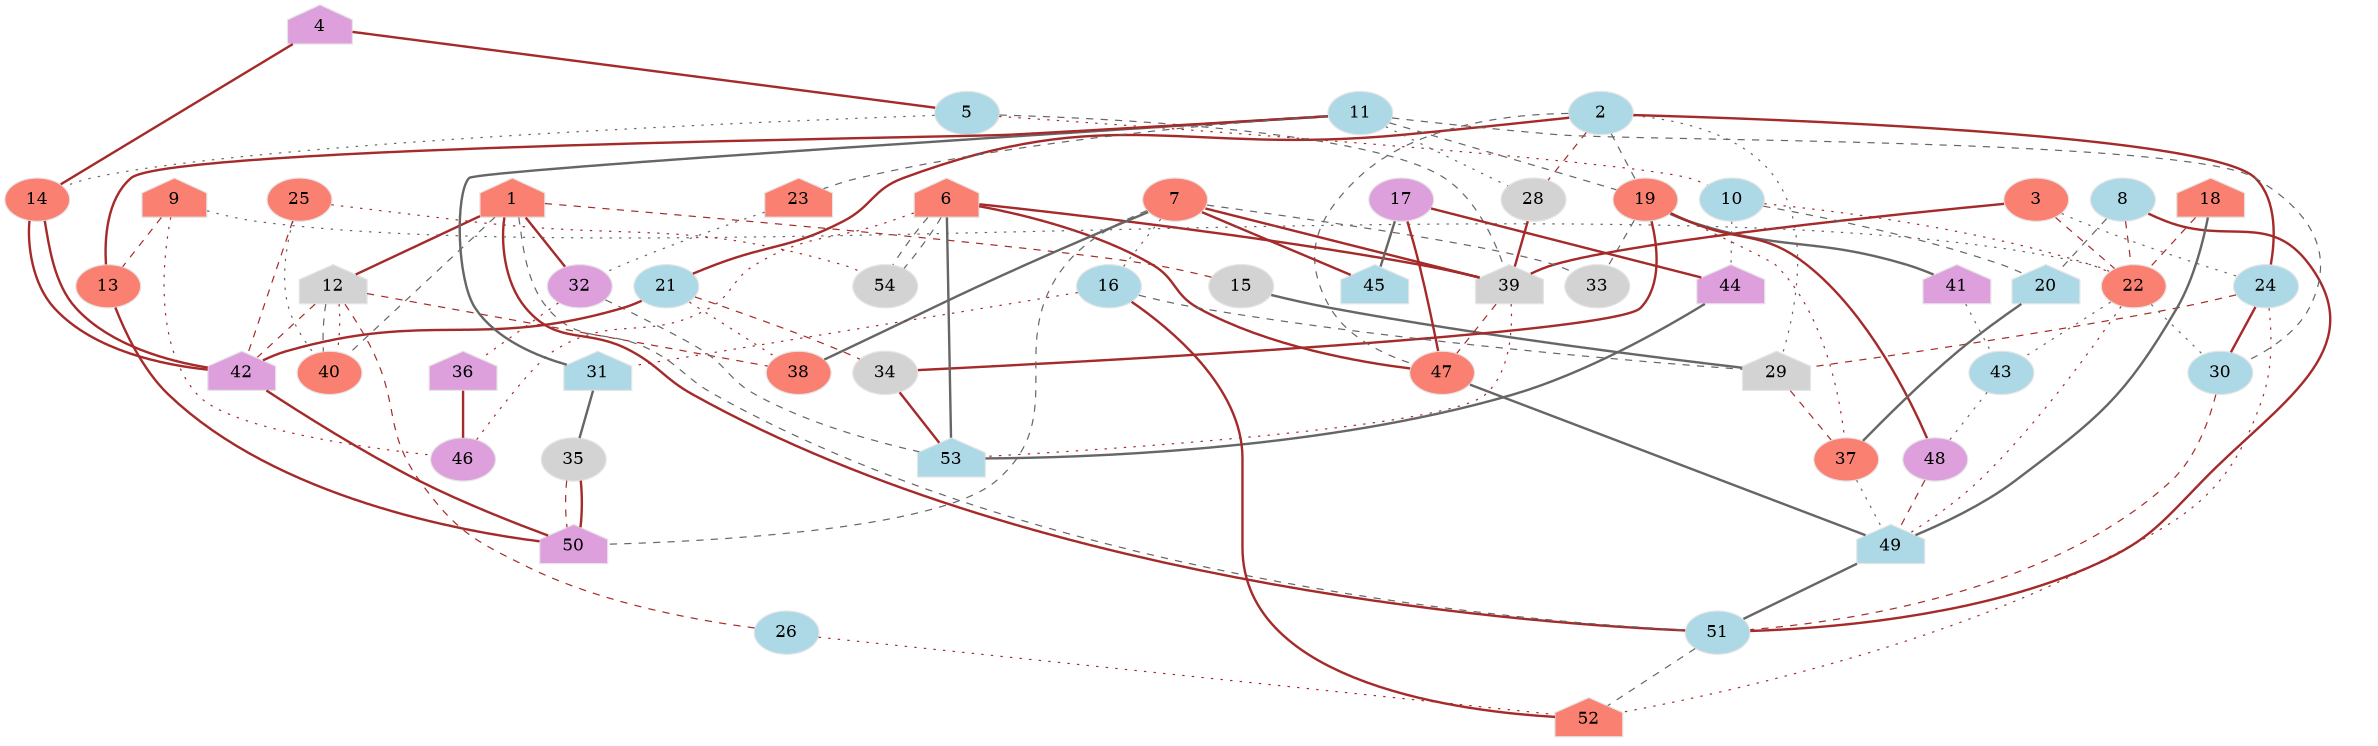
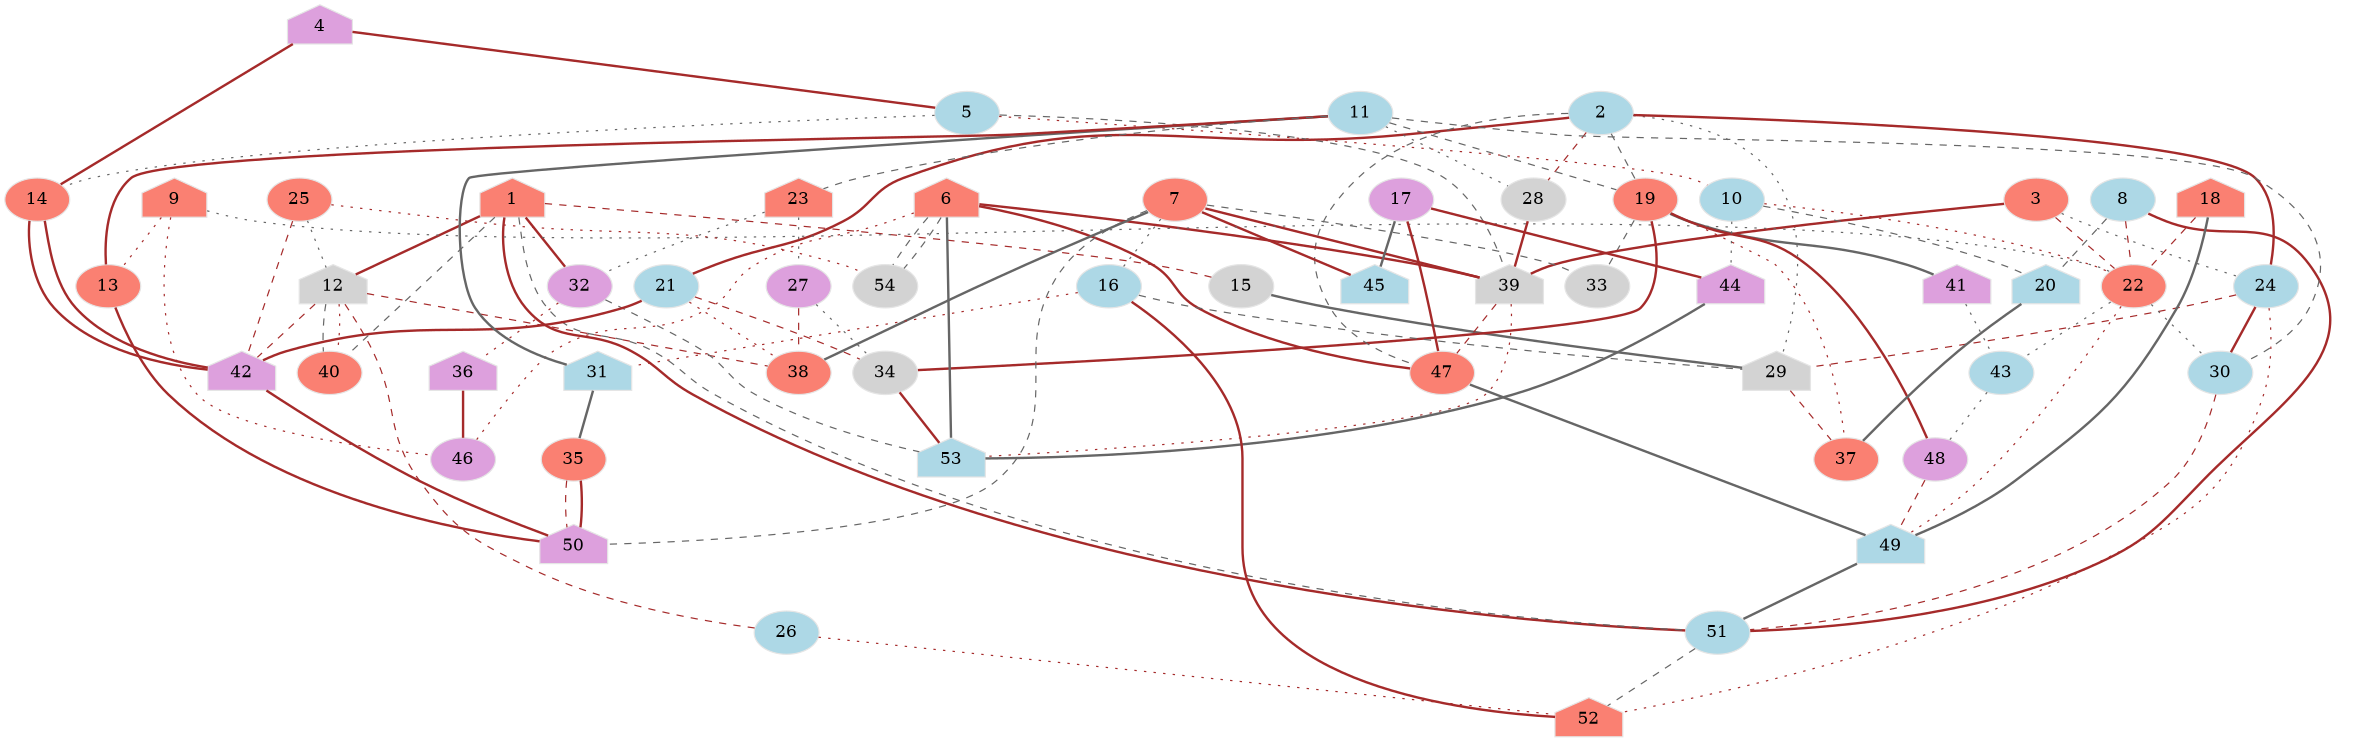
  graph {
    node [color=gray90 fillcolor=salmon shape=ellipse style=filled]
    edge [color=brown style=bold]
    1 [shape=house]
    12 [fillcolor=lightgrey shape=house]
    15 [fillcolor=lightgrey]
    32 [fillcolor=plum]
    40
    51 [fillcolor=lightblue]
    38
    26 [fillcolor=lightblue]
    42 [fillcolor=plum shape=house]
    29 [fillcolor=lightgrey shape=house]
    53 [fillcolor=lightblue shape=house]
    36 [fillcolor=plum shape=house]
    52 [shape=house]
    19
    2 [fillcolor=lightblue]
    21 [fillcolor=lightblue]
    24 [fillcolor=lightblue]
    28 [fillcolor=lightgrey]
    47
    33 [fillcolor=lightgrey]
    34 [fillcolor=lightgrey]
    37
    41 [fillcolor=plum shape=house]
    48 [fillcolor=plum]
    30 [fillcolor=lightblue]
    39 [fillcolor=lightgrey shape=house]
    49 [fillcolor=lightblue shape=house]
    3
    22
    43 [fillcolor=lightblue]
    4 [fillcolor=plum shape=house]
    5 [fillcolor=lightblue]
    14
    10 [fillcolor=lightblue]
    20 [fillcolor=lightblue shape=house]
    44 [fillcolor=plum shape=house]
    6 [shape=house]
    46 [fillcolor=plum]
    54 [fillcolor=lightgrey]
    7
    16 [fillcolor=lightblue]
    45 [fillcolor=lightblue shape=house]
    50 [fillcolor=plum shape=house]
    31 [fillcolor=lightblue shape=house]
    8 [fillcolor=lightblue]
    9 [shape=house]
    13
    11 [fillcolor=lightblue]
    23 [shape=house]
-   35 [fillcolor=lightgrey]
+   27 [fillcolor=plum]
+   35
    17 [fillcolor=plum]
    18 [shape=house]
    25
    1 -- 12
    1 -- 15 [style=dashed]
    1 -- 32
    1 -- 40 [color=gray40 style=dashed]
    1 -- 51
    1 -- 51 [color=gray40 style=dashed]
    12 -- 40 [color=gray40 style=dashed]
    12 -- 40 [style=dotted]
    12 -- 38 [style=dashed]
    12 -- 26 [style=dashed]
    12 -- 42 [style=dashed]
    15 -- 29 [color=gray40]
    32 -- 53 [color=gray40 style=dashed]
    32 -- 36 [style=dotted]
    51 -- 52 [color=gray40 style=dashed]
    26 -- 52 [style=dotted]
    42 -- 50
    29 -- 37 [style=dashed]
    36 -- 46
    19 -- 33 [color=gray40 style=dashed]
    19 -- 34
    19 -- 37 [style=dotted]
    19 -- 41 [color=gray40]
    19 -- 48
    2 -- 29 [color=gray40 style=dotted]
    2 -- 19 [color=gray40 style=dashed]
    2 -- 21
    2 -- 24
    2 -- 28 [style=dashed]
    2 -- 47 [color=gray40 style=dashed]
    21 -- 38 [style=dotted]
    21 -- 42
    21 -- 34 [style=dashed]
    24 -- 29 [style=dashed]
    24 -- 52 [style=dotted]
    24 -- 30
    28 -- 39
    47 -- 49 [color=gray40]
    34 -- 53
-   37 -- 49 [color=gray40 style=dotted]
    41 -- 43 [color=gray40 style=dotted]
    48 -- 49 [style=dashed]
    30 -- 51 [style=dashed]
    39 -- 53 [style=dotted]
    39 -- 47 [style=dashed]
    49 -- 51 [color=gray40]
    3 -- 24 [color=gray40 style=dotted]
    3 -- 39
    3 -- 22 [style=dashed]
    22 -- 30 [color=gray40 style=dotted]
    22 -- 49 [style=dotted]
    22 -- 43 [color=gray40 style=dotted]
    43 -- 48 [color=gray40 style=dotted]
    4 -- 5
    4 -- 14
    5 -- 39 [color=gray40 style=dashed]
    5 -- 14 [color=gray40 style=dotted]
    5 -- 10 [style=dotted]
    14 -- 42
    14 -- 42
    10 -- 22 [style=dotted]
    10 -- 20 [color=gray40 style=dashed]
    10 -- 44 [color=gray40 style=dotted]
    20 -- 37 [color=gray40]
    44 -- 53 [color=gray40]
    6 -- 53 [color=gray40]
    6 -- 47
    6 -- 39
    6 -- 46 [style=dotted]
    6 -- 54 [color=gray40 style=dashed]
    6 -- 54 [color=gray40 style=dashed]
    7 -- 38 [color=gray40]
    7 -- 33 [color=gray40 style=dashed]
    7 -- 39
    7 -- 16 [color=gray40 style=dotted]
    7 -- 45
    7 -- 50 [color=gray40 style=dashed]
    16 -- 29 [color=gray40 style=dashed]
    16 -- 52
    16 -- 31 [style=dotted]
    31 -- 35 [color=gray40]
    8 -- 51
    8 -- 22 [style=dashed]
    8 -- 20 [color=gray40 style=dashed]
    9 -- 22 [color=gray40 style=dotted]
    9 -- 46 [style=dotted]
-   9 -- 13 [style=dashed]
+   9 -- 13 [style=dotted]
    13 -- 50
    11 -- 19 [color=gray40 style=dashed]
    11 -- 28 [color=gray40 style=dotted]
    11 -- 30 [color=gray40 style=dashed]
    11 -- 31 [color=gray40]
    11 -- 13
    11 -- 23 [color=gray40 style=dashed]
    23 -- 32 [color=gray40 style=dotted]
+   23 -- 27 [color=gray40 style=dotted]
+   27 -- 38 [style=dashed]
+   27 -- 34 [color=gray40 style=dotted]
    35 -- 50 [style=dashed]
    35 -- 50
    17 -- 47
    17 -- 44
    17 -- 45 [color=gray40]
    18 -- 49 [color=gray40]
    18 -- 22 [style=dashed]
-   25 -- 40 [color=gray40 style=dotted]
+   25 -- 12 [color=gray40 style=dotted]
    25 -- 42 [style=dashed]
    25 -- 54 [style=dotted]
  }
